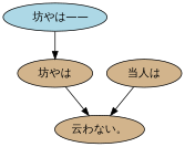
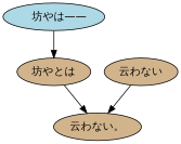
  digraph {
    fontname="Noto Sans"
    node [fillcolor=tan fontname="Noto Sans" shape=ellipse style=filled]
    edge [fontname="Noto Sans"]
    n1 [fillcolor=lightblue label="　坊やは——"]
-   n2 [label="坊やは"]
+   n2 [label="坊やとは"]
    n3 [label="云わない。"]
-   n4 [label="当人は"]
+   n4 [label="云わない"]
    n1 -> n2
    n2 -> n3
    n4 -> n3
  }
